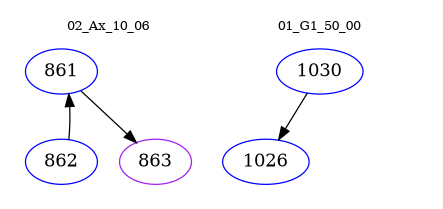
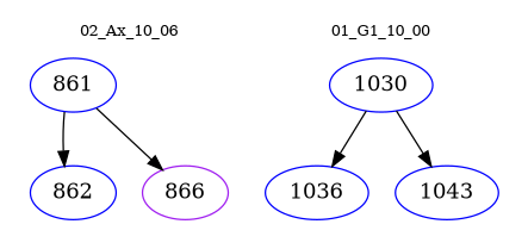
  digraph {
    node [color=blue]
    edge [color=black]
    n1 [label=861]
    n2 [label=862]
-   n3 [color=purple label=863]
+   n3 [color=purple label=866]
    n4 [label=1030]
-   n5 [label=1026]
+   n5 [label=1036]
+   n6 [label=1043]
    subgraph cluster_1 {
      color=white
      fontsize=10
      label="02_Ax_10_06"
      n1
      n2
      n3
    }
    subgraph cluster_2 {
      color=white
      fontsize=10
-     label="01_G1_50_00"
+     label="01_G1_10_00"
      n4
      n5
+     n6
    }
-   n2 -> n1
+   n1 -> n2
    n1 -> n3
    n4 -> n5
+   n4 -> n6
  }
